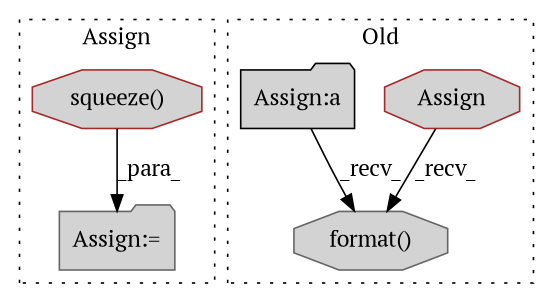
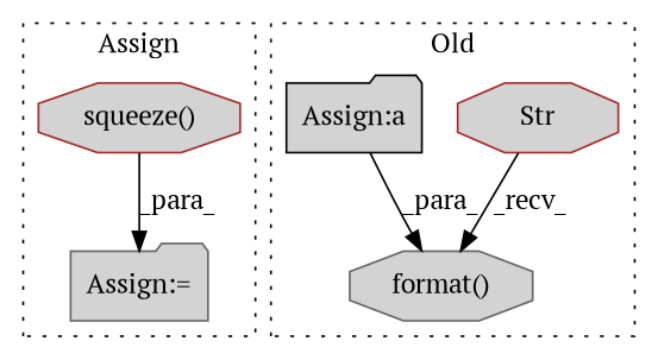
  digraph {
    fontname="PT Serif"
    node [a=75 color=brown fillcolor=lightgrey fontname="PT Serif" shape=octagon style=filled]
    edge [fontname="PT Serif"]
    n1 [l=23 label="squeeze()" s=2918]
    n2 [a=68 color=gray40 l=3 label="Assign:=" s=2915 shape=folder]
    n3 [color=gray40 l="30,1" label="format()" s="2176,2220"]
-   n4 [a=66 l=22 label=Assign s=2176]
+   n4 [a=66 l=22 label=Str s=2176]
    n5 [a=82 color=black l=1 label="Assign:a" s=2215 shape=folder]
    subgraph cluster_1 {
      label=Assign
      style=dotted
      n1
      n2
    }
    subgraph cluster_2 {
      label=Old
      style=dotted
      n3
      n4
      n5
    }
    n1 -> n2 [label=_para_]
    n4 -> n3 [label=_recv_]
-   n5 -> n3 [label=_recv_]
+   n5 -> n3 [label=_para_]
  }
